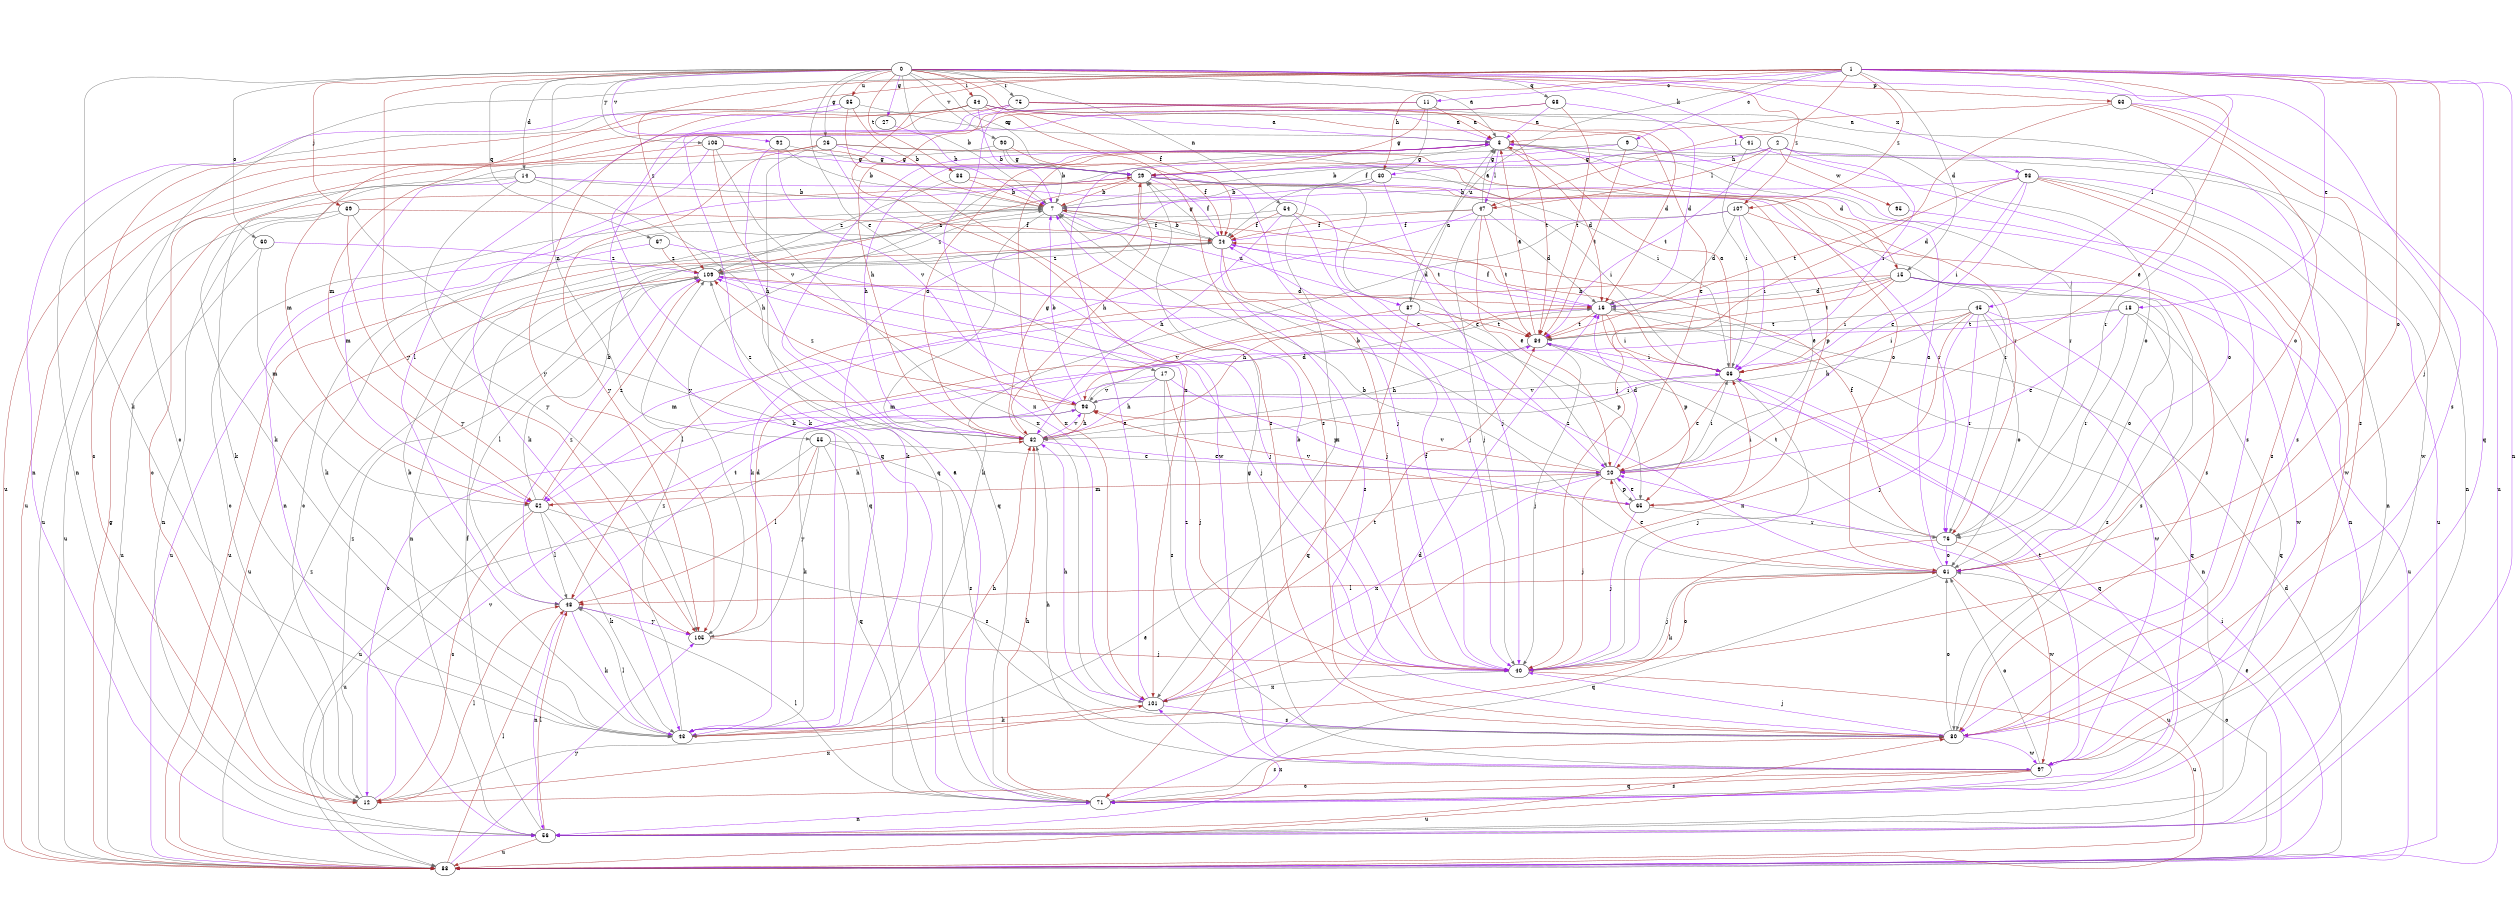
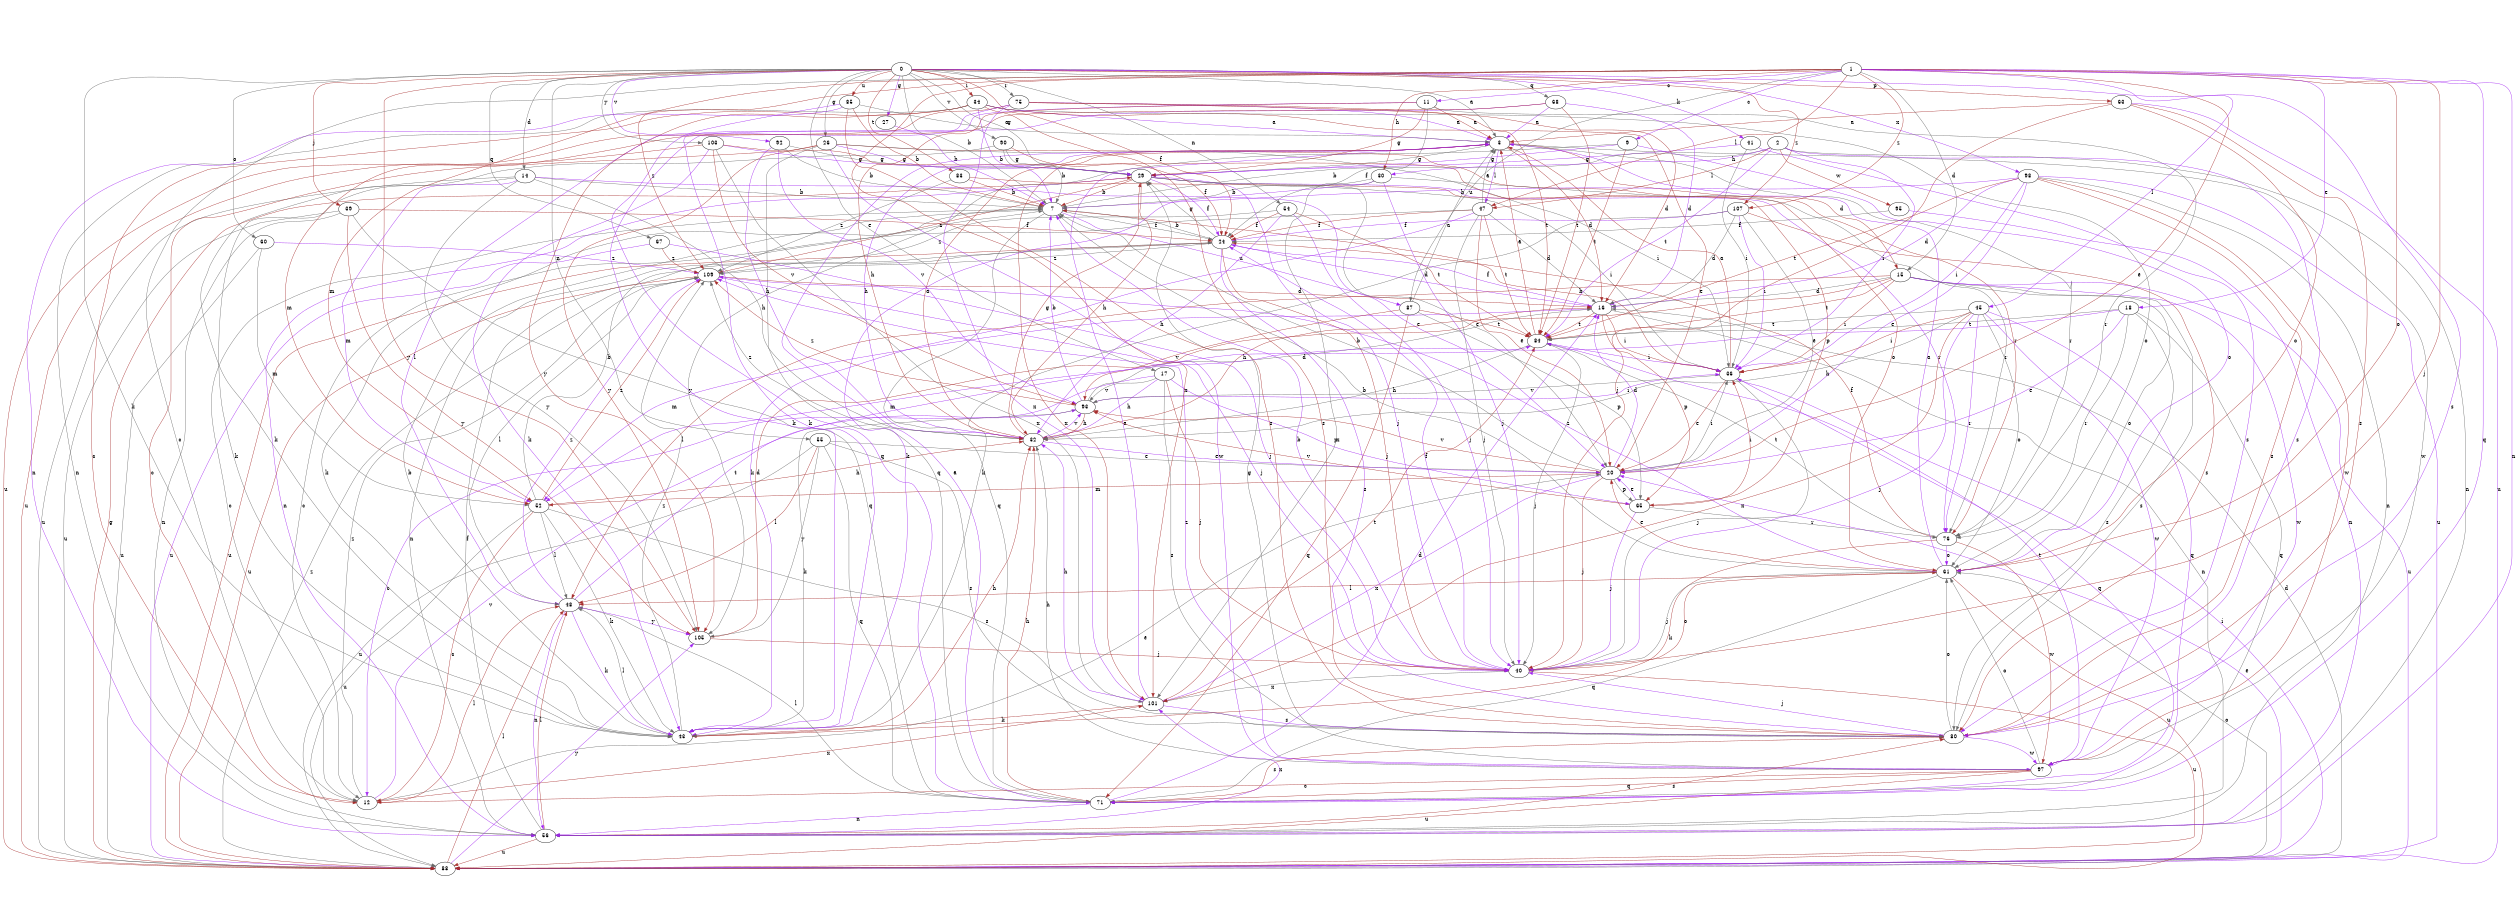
  strict digraph {
    edge [color=gray40]
    0
    3
    7
    14
    17
    24
    26
    27
    29
    34
    39
    41
    43
    54
    55
    60
    63
    67
    68
    75
    80
    83
    85
    90
    92
    98
    103
    105
    107
    15
    47
    101
    16
    32
    76
    97
    12
    71
    87
    20
    52
    88
    40
    93
    65
    56
    109
    36
    61
    48
    84
    1
    9
    11
    18
    30
    45
    2
    95
    0 -> 3 [label=a]
    0 -> 7 [label=b]
    0 -> 14 [label=d]
    0 -> 17 [label=e]
    0 -> 24 [color=brown label=f]
    0 -> 26 [label=g]
    0 -> 27 [color=purple label=g]
    0 -> 29 [label=g]
    0 -> 34 [color=brown label=i]
    0 -> 39 [color=brown label=j]
    0 -> 41 [color=purple label=k]
    0 -> 43 [label=k]
    0 -> 54 [label=n]
    0 -> 55 [label=n]
    0 -> 60 [label=o]
    0 -> 63 [color=brown label=p]
    0 -> 67 [label=q]
    0 -> 68 [label=q]
    0 -> 75 [label=r]
    0 -> 80 [color=purple label=s]
    0 -> 83 [color=brown label=t]
    0 -> 85 [color=brown label=u]
    0 -> 90 [label=v]
    0 -> 92 [color=purple label=v]
    0 -> 98 [color=purple label=x]
    0 -> 103 [label=y]
    0 -> 105 [color=brown label=y]
    0 -> 107 [color=brown label=z]
    3 -> 29 [label=g]
    3 -> 15 [color=brown label=d]
    3 -> 47 [color=purple label=l]
    3 -> 101 [color=brown label=x]
    3 -> 16 [color=brown label=d]
    3 -> 32 [color=purple label=h]
    3 -> 76 [label=r]
    3 -> 97 [label=w]
    7 -> 24 [label=f]
    7 -> 43 [label=k]
    7 -> 12 [label=c]
    7 -> 71 [label=q]
    7 -> 87 [color=purple label=u]
    14 -> 7 [label=b]
    14 -> 43 [label=k]
    14 -> 105 [label=y]
    14 -> 32 [label=h]
    14 -> 20 [color=purple label=e]
    14 -> 52 [color=purple label=m]
    14 -> 88 [label=u]
    17 -> 80 [label=s]
    17 -> 32 [color=purple label=h]
    17 -> 12 [color=purple label=c]
    17 -> 40 [color=brown label=j]
    17 -> 93 [label=v]
    17 -> 65 [color=purple label=p]
    24 -> 7 [label=b]
    24 -> 29 [label=g]
    24 -> 80 [color=purple label=s]
    24 -> 16 [color=purple label=d]
    24 -> 88 [color=brown label=u]
    24 -> 40 [color=brown label=j]
    24 -> 56 [label=n]
    24 -> 109 [label=z]
    26 -> 29 [color=purple label=g]
    26 -> 105 [color=brown label=y]
    26 -> 76 [color=brown label=r]
    26 -> 97 [color=purple label=w]
    26 -> 12 [color=brown label=c]
    26 -> 71 [label=q]
    26 -> 36 [label=i]
    27 -> 7 [color=purple label=b]
    29 -> 7 [color=brown label=b]
    29 -> 24 [color=purple label=f]
    29 -> 32 [color=brown label=h]
    29 -> 76 [color=purple label=r]
    29 -> 20 [label=e]
    29 -> 40 [color=purple label=j]
    29 -> 56 [color=purple label=n]
    29 -> 109 [color=brown label=z]
    29 -> 36 [label=i]
    34 -> 3 [color=purple label=a]
    34 -> 7 [color=purple label=b]
    34 -> 80 [color=brown label=s]
    34 -> 105 [color=brown label=y]
    34 -> 12 [color=brown label=c]
    34 -> 20 [color=brown label=e]
    34 -> 56 [label=n]
    34 -> 61 [label=o]
    39 -> 24 [color=brown label=f]
    39 -> 105 [color=brown label=y]
    39 -> 71 [label=q]
    39 -> 88 [label=u]
    39 -> 56 [label=n]
    41 -> 29 [color=purple label=g]
    41 -> 80 [color=purple label=s]
    41 -> 36 [label=i]
    43 -> 7 [label=b]
    43 -> 32 [color=brown label=h]
    43 -> 109 [label=z]
    43 -> 48 [label=l]
    54 -> 24 [color=brown label=f]
    54 -> 32 [color=purple label=h]
    54 -> 40 [color=purple label=j]
    54 -> 109 [label=z]
    54 -> 84 [color=brown label=t]
    55 -> 80 [label=s]
    55 -> 105 [label=y]
    55 -> 71 [label=q]
    55 -> 20 [label=e]
    55 -> 88 [label=u]
    55 -> 48 [color=brown label=l]
    60 -> 52 [label=m]
    60 -> 88 [label=u]
    60 -> 109 [color=purple label=z]
    63 -> 3 [color=brown label=a]
    63 -> 80 [color=brown label=s]
    63 -> 88 [color=purple label=u]
    63 -> 40 [color=brown label=j]
    63 -> 61 [color=brown label=o]
    67 -> 88 [color=purple label=u]
    67 -> 40 [color=purple label=j]
    67 -> 109 [color=brown label=z]
    68 -> 3 [color=purple label=a]
    68 -> 43 [color=purple label=k]
    68 -> 16 [color=purple label=d]
    68 -> 52 [color=brown label=m]
    68 -> 84 [color=brown label=t]
    75 -> 3 [color=purple label=a]
    75 -> 101 [color=purple label=x]
    75 -> 16 [color=brown label=d]
    75 -> 88 [color=brown label=u]
    75 -> 48 [color=purple label=l]
    75 -> 84 [color=brown label=t]
    80 -> 97 [color=purple label=w]
    80 -> 40 [color=purple label=j]
    80 -> 61 [label=o]
    83 -> 7 [color=brown label=b]
    83 -> 65 [color=brown label=p]
    83 -> 109 [label=z]
    85 -> 3 [label=a]
    85 -> 7 [color=brown label=b]
    85 -> 80 [color=brown label=s]
    85 -> 71 [color=purple label=q]
    85 -> 56 [color=purple label=n]
    90 -> 7 [label=b]
    90 -> 24 [color=brown label=f]
    90 -> 29 [label=g]
    90 -> 43 [label=k]
    92 -> 7 [label=b]
    92 -> 29 [label=g]
    92 -> 32 [color=purple label=h]
    92 -> 93 [color=purple label=v]
    98 -> 7 [color=purple label=b]
    98 -> 80 [color=brown label=s]
    98 -> 16 [color=purple label=d]
    98 -> 97 [color=brown label=w]
    98 -> 20 [color=purple label=e]
    98 -> 88 [color=purple label=u]
    98 -> 56 [label=n]
    98 -> 36 [color=purple label=i]
    98 -> 84 [color=brown label=t]
    103 -> 29 [color=purple label=g]
    103 -> 43 [color=purple label=k]
    103 -> 101 [label=x]
    103 -> 88 [color=brown label=u]
    103 -> 93 [color=brown label=v]
    103 -> 61 [color=brown label=o]
    105 -> 16 [color=brown label=d]
    105 -> 40 [color=brown label=j]
    107 -> 24 [color=purple label=f]
    107 -> 43 [label=k]
    107 -> 80 [color=brown label=s]
    107 -> 16 [label=d]
    107 -> 20 [label=e]
    107 -> 36 [color=purple label=i]
    15 -> 80 [label=s]
    15 -> 16 [label=d]
    15 -> 32 [color=brown label=h]
    15 -> 97 [color=purple label=w]
    15 -> 88 [color=purple label=u]
    15 -> 36 [color=brown label=i]
    15 -> 61 [label=o]
    15 -> 48 [color=brown label=l]
    15 -> 84 [color=brown label=t]
    47 -> 3 [label=a]
    47 -> 24 [color=brown label=f]
    47 -> 43 [color=purple label=k]
    47 -> 16 [label=d]
    47 -> 12 [label=c]
    47 -> 20 [color=brown label=e]
    47 -> 40 [label=j]
    47 -> 84 [color=brown label=t]
    101 -> 3 [color=purple label=a]
    101 -> 43 [color=brown label=k]
    101 -> 80 [color=purple label=s]
    101 -> 32 [color=purple label=h]
    101 -> 84 [color=brown label=t]
    16 -> 24 [color=purple label=f]
    16 -> 52 [color=purple label=m]
    16 -> 65 [color=brown label=p]
    16 -> 56 [label=n]
    16 -> 36 [color=brown label=i]
    16 -> 84 [color=brown label=t]
    32 -> 3 [color=brown label=a]
    32 -> 29 [color=brown label=g]
    32 -> 20 [color=purple label=e]
    32 -> 93 [color=purple label=v]
    32 -> 109 [label=z]
    76 -> 24 [color=brown label=f]
    76 -> 43 [color=brown label=k]
    76 -> 97 [color=brown label=w]
    76 -> 61 [color=purple label=o]
    76 -> 84 [label=t]
    97 -> 29 [label=g]
    97 -> 32 [label=h]
    97 -> 12 [color=brown label=c]
    97 -> 71 [color=brown label=q]
    97 -> 88 [color=brown label=u]
    97 -> 109 [color=purple label=z]
    97 -> 61 [label=o]
    97 -> 84 [color=purple label=t]
    12 -> 101 [color=brown label=x]
    12 -> 20 [label=e]
    12 -> 93 [color=purple label=v]
    12 -> 109 [label=z]
    12 -> 48 [color=brown label=l]
    71 -> 3 [color=purple label=a]
    71 -> 80 [color=brown label=s]
    71 -> 16 [color=purple label=d]
    71 -> 32 [color=brown label=h]
    71 -> 56 [color=purple label=n]
    71 -> 48 [label=l]
    87 -> 3 [label=a]
    87 -> 71 [color=brown label=q]
    87 -> 93 [color=brown label=v]
    87 -> 65 [label=p]
    87 -> 84 [color=brown label=t]
    20 -> 7 [label=b]
    20 -> 101 [color=purple label=x]
    20 -> 16 [color=purple label=d]
    20 -> 52 [color=brown label=m]
    20 -> 40 [color=brown label=j]
    20 -> 93 [color=brown label=v]
    20 -> 65 [label=p]
    20 -> 36 [label=i]
    52 -> 7 [label=b]
    52 -> 43 [label=k]
    52 -> 80 [label=s]
    52 -> 32 [color=brown label=h]
    52 -> 12 [color=brown label=c]
    52 -> 88 [label=u]
    52 -> 109 [color=brown label=z]
    52 -> 48 [label=l]
    88 -> 29 [color=brown label=g]
    88 -> 105 [color=purple label=y]
    88 -> 16 [label=d]
    88 -> 20 [color=purple label=e]
    88 -> 109 [label=z]
    88 -> 36 [color=purple label=i]
    88 -> 61 [label=o]
    88 -> 48 [color=brown label=l]
    40 -> 7 [color=purple label=b]
    40 -> 24 [color=purple label=f]
    40 -> 101 [label=x]
    40 -> 88 [color=brown label=u]
    40 -> 61 [color=brown label=o]
    93 -> 7 [color=purple label=b]
    93 -> 43 [label=k]
    93 -> 16 [label=d]
    93 -> 32 [color=brown label=h]
    93 -> 109 [color=brown label=z]
    93 -> 36 [color=purple label=i]
    65 -> 76 [label=r]
    65 -> 20 [color=purple label=e]
    65 -> 40 [color=purple label=j]
    65 -> 93 [color=brown label=v]
    65 -> 36 [color=brown label=i]
    56 -> 24 [label=f]
    56 -> 80 [color=brown label=s]
    56 -> 101 [color=purple label=x]
    56 -> 88 [color=brown label=u]
    56 -> 48 [color=brown label=l]
    109 -> 16 [color=brown label=d]
    109 -> 88 [color=brown label=u]
    109 -> 40 [color=purple label=j]
    109 -> 48 [label=l]
    36 -> 3 [color=brown label=a]
    36 -> 7 [color=brown label=b]
    36 -> 71 [color=purple label=q]
    36 -> 20 [color=brown label=e]
    36 -> 40 [label=j]
    36 -> 93 [label=v]
    61 -> 3 [color=purple label=a]
    61 -> 7 [label=b]
    61 -> 71 [label=q]
    61 -> 20 [color=brown label=e]
    61 -> 88 [color=brown label=u]
    61 -> 40 [label=j]
    61 -> 109 [color=purple label=z]
    61 -> 48 [color=brown label=l]
    48 -> 43 [color=purple label=k]
    48 -> 105 [color=purple label=y]
    48 -> 56 [color=purple label=n]
    48 -> 109 [color=purple label=z]
    48 -> 84 [color=purple label=t]
    84 -> 3 [color=brown label=a]
    84 -> 32 [label=h]
    84 -> 40 [label=j]
    84 -> 36 [color=purple label=i]
    1 -> 107 [color=brown label=z]
    1 -> 15 [label=d]
    1 -> 47 [color=brown label=l]
    1 -> 101 [color=brown label=x]
    1 -> 12 [label=c]
    1 -> 71 [color=purple label=q]
    1 -> 87 [label=u]
    1 -> 20 [color=brown label=e]
    1 -> 52 [color=brown label=m]
    1 -> 40 [color=brown label=j]
    1 -> 56 [color=purple label=n]
    1 -> 109 [color=brown label=z]
    1 -> 61 [color=brown label=o]
    1 -> 9 [color=purple label=c]
    1 -> 11 [color=purple label=c]
    1 -> 18 [color=purple label=e]
    1 -> 30 [color=brown label=h]
    1 -> 45 [color=purple label=l]
    9 -> 29 [color=purple label=g]
    9 -> 105 [label=y]
    9 -> 61 [color=purple label=o]
    9 -> 84 [color=brown label=t]
    11 -> 3 [color=brown label=a]
    11 -> 24 [label=f]
    11 -> 29 [color=brown label=g]
    11 -> 43 [color=purple label=k]
    11 -> 32 [color=brown label=h]
    11 -> 76 [label=r]
    18 -> 80 [label=s]
    18 -> 76 [label=r]
    18 -> 71 [label=q]
    18 -> 20 [color=purple label=e]
    18 -> 52 [color=purple label=m]
    18 -> 84 [label=t]
    30 -> 7 [label=b]
    30 -> 43 [color=purple label=k]
    30 -> 101 [label=x]
    30 -> 76 [label=r]
    30 -> 40 [color=purple label=j]
    45 -> 101 [color=brown label=x]
    45 -> 32 [label=h]
    45 -> 76 [color=purple label=r]
    45 -> 97 [color=purple label=w]
    45 -> 71 [color=purple label=q]
    45 -> 40 [color=purple label=j]
    45 -> 36 [color=brown label=i]
    45 -> 61 [label=o]
    45 -> 84 [label=t]
    2 -> 7 [label=b]
    2 -> 80 [color=purple label=s]
    2 -> 47 [color=brown label=l]
    2 -> 56 [label=n]
    2 -> 36 [color=purple label=i]
    2 -> 84 [color=purple label=t]
    2 -> 30 [color=purple label=h]
    2 -> 95 [color=brown label=w]
+   95 -> 24 [label=f]
    95 -> 56 [color=purple label=n]
  }
